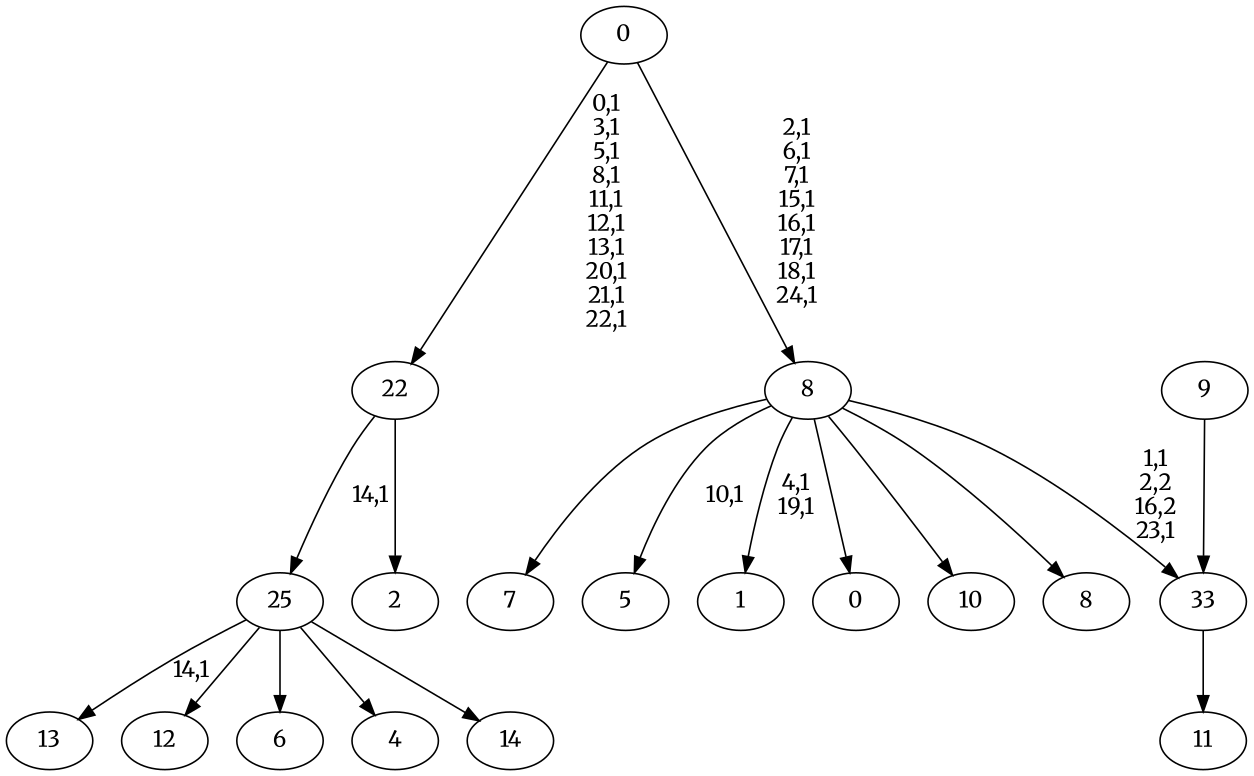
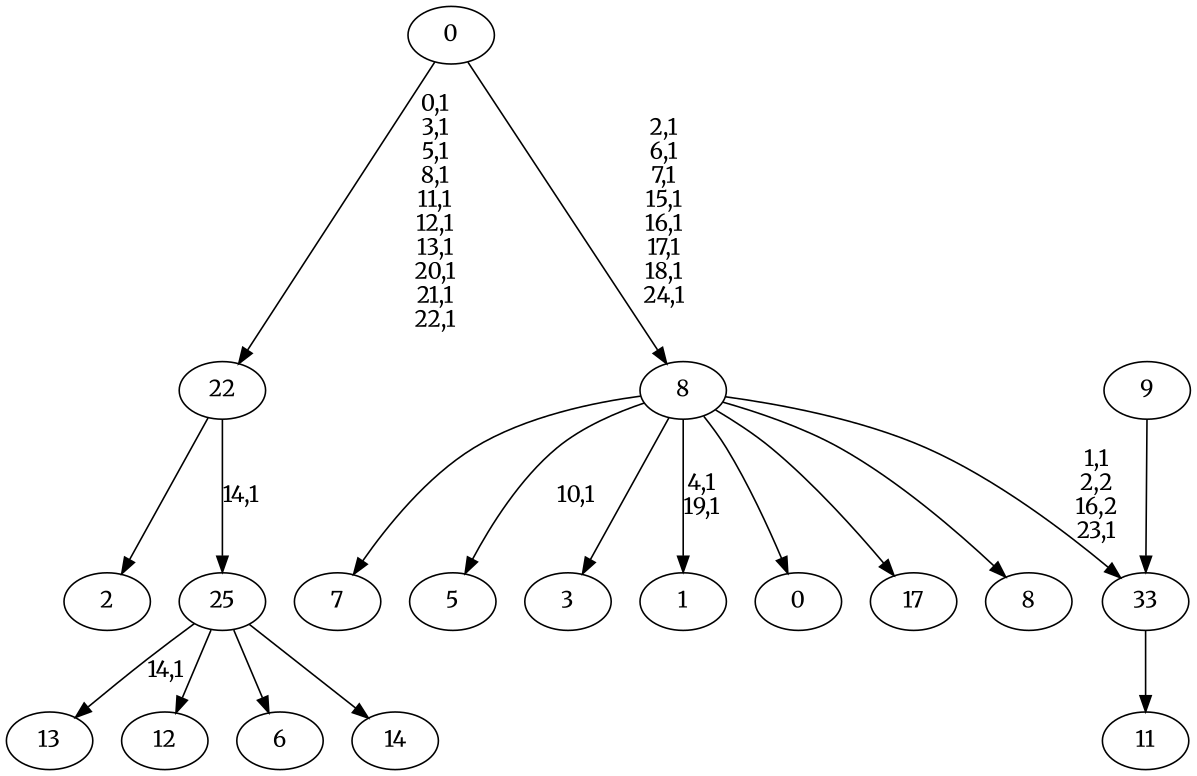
  digraph {
    fontname=Merriweather
    node [fontname=Merriweather]
    edge [fontname=Merriweather]
    n1 [label=14]
    n2 [label=13]
    n3 [label=12]
    n4 [label=11]
-   n5 [label=10]
+   n5 [label=17]
    n6 [label=9]
    33
    n8 [label=8]
    n9 [label=7]
    n10 [label=6]
    n11 [label=5]
-   n12 [label=4]
    25
+   n14 [label=3]
    n15 [label=2]
    22
    n17 [label=1]
    n18 [label=0]
    8
    0
    n6 -> 33
    33 -> n4
    25 -> n1
    25 -> n2 [label="14,1"]
    25 -> n3
    25 -> n10
-   25 -> n12
    22 -> 25 [label="14,1"]
    22 -> n15
    8 -> n5
    8 -> 33 [label="1,1\n2,2\n16,2\n23,1"]
    8 -> n8
    8 -> n9
    8 -> n11 [label="10,1"]
+   8 -> n14
    8 -> n17 [label="4,1\n19,1"]
    8 -> n18
    0 -> 22 [label="0,1\n3,1\n5,1\n8,1\n11,1\n12,1\n13,1\n20,1\n21,1\n22,1"]
    0 -> 8 [label="2,1\n6,1\n7,1\n15,1\n16,1\n17,1\n18,1\n24,1"]
  }
